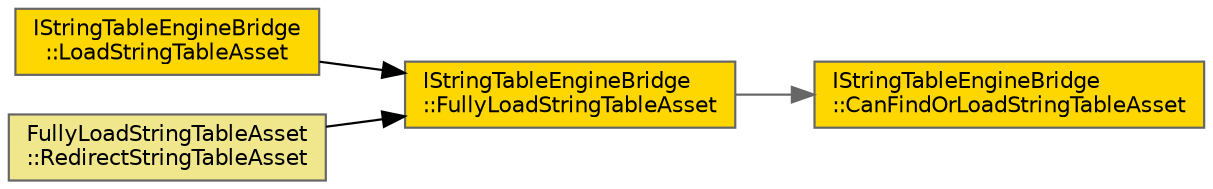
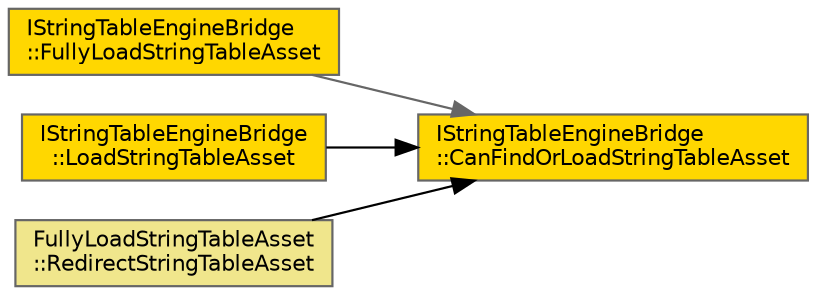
  digraph {
    rankdir=RL
    node [color=grey40 fillcolor=gold fontname=Helvetica fontsize=10 shape=box style=filled]
    edge [color=black dir=back fontname=Helvetica fontsize=10 labelfontname=Helvetica labelfontsize=10 style=solid]
    n1 [color=gray40 fontcolor=black height=0.2 label="IStringTableEngineBridge\l::CanFindOrLoadStringTableAsset" width=0.4]
    n2 [height=0.2 label="IStringTableEngineBridge\l::FullyLoadStringTableAsset" width=0.4]
    n3 [height=0.2 label="IStringTableEngineBridge\l::LoadStringTableAsset" width=0.4]
    n4 [fillcolor=khaki height=0.2 label="FullyLoadStringTableAsset\l::RedirectStringTableAsset" width=0.4]
    n1 -> n2 [color=gray40]
-   n2 -> n3
-   n2 -> n4
+   n1 -> n3
+   n1 -> n4
  }
